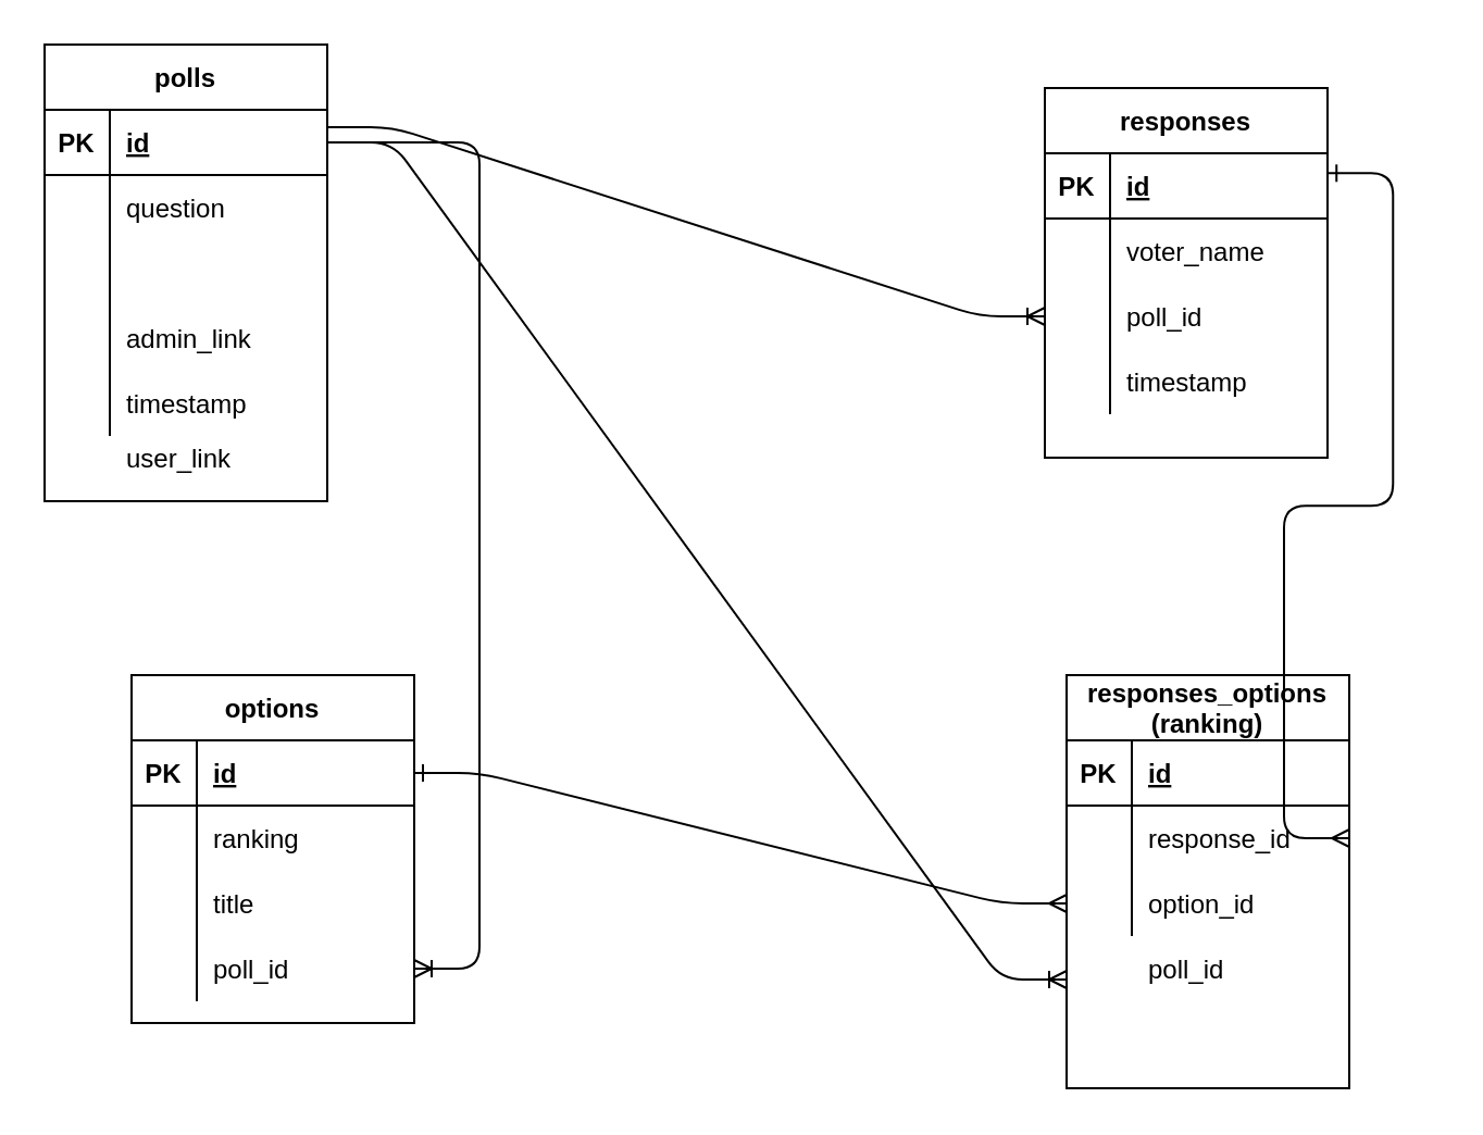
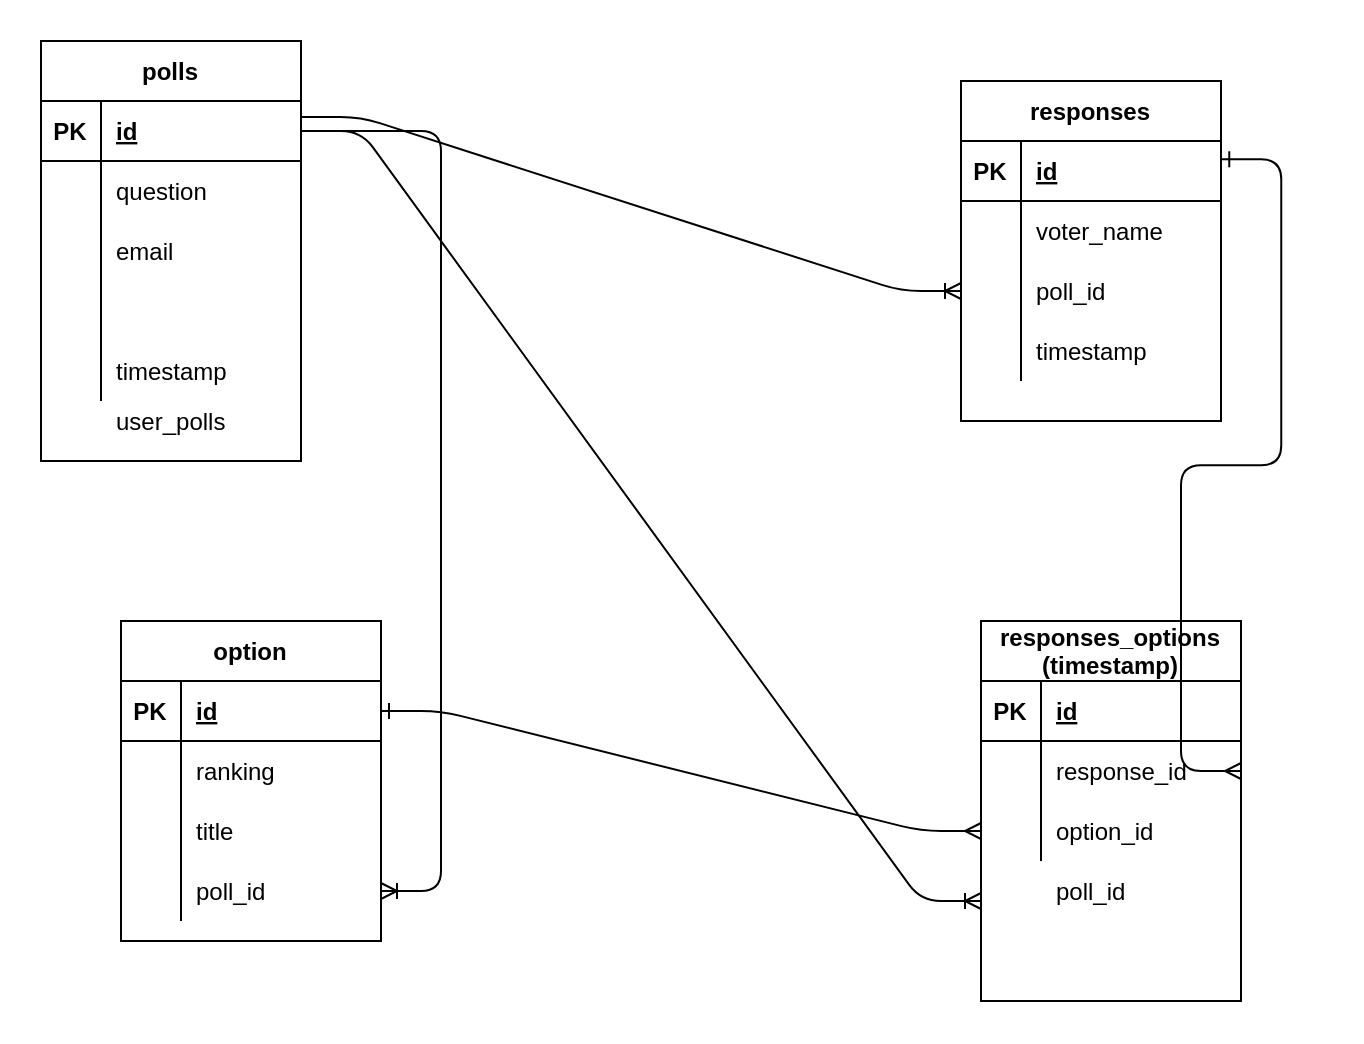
  <mxCell id="0" />
  <mxCell id="1" parent="0" />
  <mxCell id="2" value="polls" style="shape=table;startSize=30;container=1;collapsible=1;childLayout=tableLayout;fixedRows=1;rowLines=0;fontStyle=1;align=center;resizeLast=1;" parent="1" vertex="1"><mxGeometry x="20" y="20" width="130" height="210" as="geometry" /></mxCell>
  <mxCell id="3" value="" style="shape=partialRectangle;collapsible=0;dropTarget=0;pointerEvents=0;fillColor=none;top=0;left=0;bottom=1;right=0;points=[[0,0.5],[1,0.5]];portConstraint=eastwest;" parent="2" vertex="1"><mxGeometry y="30" width="130" height="30" as="geometry" /></mxCell>
  <mxCell id="4" value="PK" style="shape=partialRectangle;connectable=0;fillColor=none;top=0;left=0;bottom=0;right=0;fontStyle=1;overflow=hidden;" parent="3" vertex="1"><mxGeometry width="30" height="30" as="geometry" /></mxCell>
  <mxCell id="5" value="id" style="shape=partialRectangle;connectable=0;fillColor=none;top=0;left=0;bottom=0;right=0;align=left;spacingLeft=6;fontStyle=5;overflow=hidden;" parent="3" vertex="1"><mxGeometry x="30" width="100" height="30" as="geometry" /></mxCell>
  <mxCell id="6" value="" style="shape=partialRectangle;collapsible=0;dropTarget=0;pointerEvents=0;fillColor=none;top=0;left=0;bottom=0;right=0;points=[[0,0.5],[1,0.5]];portConstraint=eastwest;" parent="2" vertex="1"><mxGeometry y="60" width="130" height="30" as="geometry" /></mxCell>
  <mxCell id="7" value="" style="shape=partialRectangle;connectable=0;fillColor=none;top=0;left=0;bottom=0;right=0;editable=1;overflow=hidden;" parent="6" vertex="1"><mxGeometry width="30" height="30" as="geometry" /></mxCell>
  <mxCell id="8" value="question" style="shape=partialRectangle;connectable=0;fillColor=none;top=0;left=0;bottom=0;right=0;align=left;spacingLeft=6;overflow=hidden;" parent="6" vertex="1"><mxGeometry x="30" width="100" height="30" as="geometry" /></mxCell>
  <mxCell id="9" value="" style="shape=partialRectangle;collapsible=0;dropTarget=0;pointerEvents=0;fillColor=none;top=0;left=0;bottom=0;right=0;points=[[0,0.5],[1,0.5]];portConstraint=eastwest;" parent="2" vertex="1"><mxGeometry y="90" width="130" height="30" as="geometry" /></mxCell>
  <mxCell id="10" value="" style="shape=partialRectangle;connectable=0;fillColor=none;top=0;left=0;bottom=0;right=0;editable=1;overflow=hidden;" parent="9" vertex="1"><mxGeometry width="30" height="30" as="geometry" /></mxCell>
+ <mxCell id="11" value="email" style="shape=partialRectangle;connectable=0;fillColor=none;top=0;left=0;bottom=0;right=0;align=left;spacingLeft=6;overflow=hidden;" parent="9" vertex="1"><mxGeometry x="30" width="100" height="30" as="geometry" /></mxCell>
  <mxCell id="12" value="" style="shape=partialRectangle;collapsible=0;dropTarget=0;pointerEvents=0;fillColor=none;top=0;left=0;bottom=0;right=0;points=[[0,0.5],[1,0.5]];portConstraint=eastwest;" parent="2" vertex="1"><mxGeometry y="120" width="130" height="30" as="geometry" /></mxCell>
  <mxCell id="13" value="" style="shape=partialRectangle;connectable=0;fillColor=none;top=0;left=0;bottom=0;right=0;editable=1;overflow=hidden;" parent="12" vertex="1"><mxGeometry width="30" height="30" as="geometry" /></mxCell>
- <mxCell id="14" value="admin_link" style="shape=partialRectangle;connectable=0;fillColor=none;top=0;left=0;bottom=0;right=0;align=left;spacingLeft=6;overflow=hidden;" parent="12" vertex="1"><mxGeometry x="30" width="100" height="30" as="geometry" /></mxCell>
  <mxCell id="15" value="" style="shape=partialRectangle;collapsible=0;dropTarget=0;pointerEvents=0;fillColor=none;top=0;left=0;bottom=0;right=0;points=[[0,0.5],[1,0.5]];portConstraint=eastwest;" vertex="1" parent="2"><mxGeometry y="150" width="130" height="30" as="geometry" /></mxCell>
  <mxCell id="16" value="" style="shape=partialRectangle;connectable=0;fillColor=none;top=0;left=0;bottom=0;right=0;editable=1;overflow=hidden;" vertex="1" parent="15"><mxGeometry width="30" height="30" as="geometry" /></mxCell>
  <mxCell id="17" value="timestamp" style="shape=partialRectangle;connectable=0;fillColor=none;top=0;left=0;bottom=0;right=0;align=left;spacingLeft=6;overflow=hidden;" vertex="1" parent="15"><mxGeometry x="30" width="100" height="30" as="geometry" /></mxCell>
- <mxCell id="18" value="user_link" style="shape=partialRectangle;connectable=0;fillColor=none;top=0;left=0;bottom=0;right=0;align=left;spacingLeft=6;overflow=hidden;" parent="1" vertex="1"><mxGeometry x="50" y="200" width="100" height="20" as="geometry" /></mxCell>
- <mxCell id="19" value="options" style="shape=table;startSize=30;container=1;collapsible=1;childLayout=tableLayout;fixedRows=1;rowLines=0;fontStyle=1;align=center;resizeLast=1;" parent="1" vertex="1"><mxGeometry x="60" y="310" width="130" height="160" as="geometry" /></mxCell>
+ <mxCell id="18" value="user_polls" style="shape=partialRectangle;connectable=0;fillColor=none;top=0;left=0;bottom=0;right=0;align=left;spacingLeft=6;overflow=hidden;" parent="1" vertex="1"><mxGeometry x="50" y="200" width="100" height="20" as="geometry" /></mxCell>
+ <mxCell id="19" value="option" style="shape=table;startSize=30;container=1;collapsible=1;childLayout=tableLayout;fixedRows=1;rowLines=0;fontStyle=1;align=center;resizeLast=1;" parent="1" vertex="1"><mxGeometry x="60" y="310" width="130" height="160" as="geometry" /></mxCell>
  <mxCell id="20" value="" style="shape=partialRectangle;collapsible=0;dropTarget=0;pointerEvents=0;fillColor=none;top=0;left=0;bottom=1;right=0;points=[[0,0.5],[1,0.5]];portConstraint=eastwest;" parent="19" vertex="1"><mxGeometry y="30" width="130" height="30" as="geometry" /></mxCell>
  <mxCell id="21" value="PK" style="shape=partialRectangle;connectable=0;fillColor=none;top=0;left=0;bottom=0;right=0;fontStyle=1;overflow=hidden;" parent="20" vertex="1"><mxGeometry width="30" height="30" as="geometry" /></mxCell>
  <mxCell id="22" value="id" style="shape=partialRectangle;connectable=0;fillColor=none;top=0;left=0;bottom=0;right=0;align=left;spacingLeft=6;fontStyle=5;overflow=hidden;" parent="20" vertex="1"><mxGeometry x="30" width="100" height="30" as="geometry" /></mxCell>
  <mxCell id="23" value="" style="shape=partialRectangle;collapsible=0;dropTarget=0;pointerEvents=0;fillColor=none;top=0;left=0;bottom=0;right=0;points=[[0,0.5],[1,0.5]];portConstraint=eastwest;" parent="19" vertex="1"><mxGeometry y="60" width="130" height="30" as="geometry" /></mxCell>
  <mxCell id="24" value="" style="shape=partialRectangle;connectable=0;fillColor=none;top=0;left=0;bottom=0;right=0;editable=1;overflow=hidden;" parent="23" vertex="1"><mxGeometry width="30" height="30" as="geometry" /></mxCell>
  <mxCell id="25" value="ranking" style="shape=partialRectangle;connectable=0;fillColor=none;top=0;left=0;bottom=0;right=0;align=left;spacingLeft=6;overflow=hidden;" parent="23" vertex="1"><mxGeometry x="30" width="100" height="30" as="geometry" /></mxCell>
  <mxCell id="26" value="" style="shape=partialRectangle;collapsible=0;dropTarget=0;pointerEvents=0;fillColor=none;top=0;left=0;bottom=0;right=0;points=[[0,0.5],[1,0.5]];portConstraint=eastwest;" parent="19" vertex="1"><mxGeometry y="90" width="130" height="30" as="geometry" /></mxCell>
  <mxCell id="27" value="" style="shape=partialRectangle;connectable=0;fillColor=none;top=0;left=0;bottom=0;right=0;editable=1;overflow=hidden;" parent="26" vertex="1"><mxGeometry width="30" height="30" as="geometry" /></mxCell>
  <mxCell id="28" value="title" style="shape=partialRectangle;connectable=0;fillColor=none;top=0;left=0;bottom=0;right=0;align=left;spacingLeft=6;overflow=hidden;" parent="26" vertex="1"><mxGeometry x="30" width="100" height="30" as="geometry" /></mxCell>
  <mxCell id="29" value="" style="shape=partialRectangle;collapsible=0;dropTarget=0;pointerEvents=0;fillColor=none;top=0;left=0;bottom=0;right=0;points=[[0,0.5],[1,0.5]];portConstraint=eastwest;" parent="19" vertex="1"><mxGeometry y="120" width="130" height="30" as="geometry" /></mxCell>
  <mxCell id="30" value="" style="shape=partialRectangle;connectable=0;fillColor=none;top=0;left=0;bottom=0;right=0;editable=1;overflow=hidden;" parent="29" vertex="1"><mxGeometry width="30" height="30" as="geometry" /></mxCell>
  <mxCell id="31" value="poll_id" style="shape=partialRectangle;connectable=0;fillColor=none;top=0;left=0;bottom=0;right=0;align=left;spacingLeft=6;overflow=hidden;" parent="29" vertex="1"><mxGeometry x="30" width="100" height="30" as="geometry" /></mxCell>
  <mxCell id="32" value="responses" style="shape=table;startSize=30;container=1;collapsible=1;childLayout=tableLayout;fixedRows=1;rowLines=0;fontStyle=1;align=center;resizeLast=1;" parent="1" vertex="1"><mxGeometry x="480" y="40" width="130" height="170" as="geometry" /></mxCell>
  <mxCell id="33" value="" style="shape=partialRectangle;collapsible=0;dropTarget=0;pointerEvents=0;fillColor=none;top=0;left=0;bottom=1;right=0;points=[[0,0.5],[1,0.5]];portConstraint=eastwest;" parent="32" vertex="1"><mxGeometry y="30" width="130" height="30" as="geometry" /></mxCell>
  <mxCell id="34" value="PK" style="shape=partialRectangle;connectable=0;fillColor=none;top=0;left=0;bottom=0;right=0;fontStyle=1;overflow=hidden;" parent="33" vertex="1"><mxGeometry width="30" height="30" as="geometry" /></mxCell>
  <mxCell id="35" value="id" style="shape=partialRectangle;connectable=0;fillColor=none;top=0;left=0;bottom=0;right=0;align=left;spacingLeft=6;fontStyle=5;overflow=hidden;" parent="33" vertex="1"><mxGeometry x="30" width="100" height="30" as="geometry" /></mxCell>
  <mxCell id="36" value="" style="shape=partialRectangle;collapsible=0;dropTarget=0;pointerEvents=0;fillColor=none;top=0;left=0;bottom=0;right=0;points=[[0,0.5],[1,0.5]];portConstraint=eastwest;" parent="32" vertex="1"><mxGeometry y="60" width="130" height="30" as="geometry" /></mxCell>
  <mxCell id="37" value="" style="shape=partialRectangle;connectable=0;fillColor=none;top=0;left=0;bottom=0;right=0;editable=1;overflow=hidden;" parent="36" vertex="1"><mxGeometry width="30" height="30" as="geometry" /></mxCell>
  <mxCell id="38" value="voter_name" style="shape=partialRectangle;connectable=0;fillColor=none;top=0;left=0;bottom=0;right=0;align=left;spacingLeft=6;overflow=hidden;" parent="36" vertex="1"><mxGeometry x="30" width="100" height="30" as="geometry" /></mxCell>
  <mxCell id="39" value="" style="shape=partialRectangle;collapsible=0;dropTarget=0;pointerEvents=0;fillColor=none;top=0;left=0;bottom=0;right=0;points=[[0,0.5],[1,0.5]];portConstraint=eastwest;" parent="32" vertex="1"><mxGeometry y="90" width="130" height="30" as="geometry" /></mxCell>
  <mxCell id="40" value="poll_id" style="shape=partialRectangle;connectable=0;fillColor=none;top=0;left=0;bottom=0;right=0;align=left;spacingLeft=6;overflow=hidden;" parent="39" vertex="1"><mxGeometry x="30" width="100" height="30" as="geometry" /></mxCell>
  <mxCell id="41" value="" style="shape=partialRectangle;collapsible=0;dropTarget=0;pointerEvents=0;fillColor=none;top=0;left=0;bottom=0;right=0;points=[[0,0.5],[1,0.5]];portConstraint=eastwest;" vertex="1" parent="32"><mxGeometry y="120" width="130" height="30" as="geometry" /></mxCell>
  <mxCell id="42" value="" style="shape=partialRectangle;connectable=0;fillColor=none;top=0;left=0;bottom=0;right=0;editable=1;overflow=hidden;" vertex="1" parent="41"><mxGeometry width="30" height="30" as="geometry" /></mxCell>
  <mxCell id="43" value="timestamp" style="shape=partialRectangle;connectable=0;fillColor=none;top=0;left=0;bottom=0;right=0;align=left;spacingLeft=6;overflow=hidden;" vertex="1" parent="41"><mxGeometry x="30" width="100" height="30" as="geometry" /></mxCell>
- <mxCell id="44" value="responses_options&#10;(ranking)" style="shape=table;startSize=30;container=1;collapsible=1;childLayout=tableLayout;fixedRows=1;rowLines=0;fontStyle=1;align=center;resizeLast=1;" parent="1" vertex="1"><mxGeometry x="490" y="310" width="130" height="190" as="geometry" /></mxCell>
+ <mxCell id="44" value="responses_options&#10;(timestamp)" style="shape=table;startSize=30;container=1;collapsible=1;childLayout=tableLayout;fixedRows=1;rowLines=0;fontStyle=1;align=center;resizeLast=1;" parent="1" vertex="1"><mxGeometry x="490" y="310" width="130" height="190" as="geometry" /></mxCell>
  <mxCell id="45" value="" style="shape=partialRectangle;collapsible=0;dropTarget=0;pointerEvents=0;fillColor=none;top=0;left=0;bottom=1;right=0;points=[[0,0.5],[1,0.5]];portConstraint=eastwest;" parent="44" vertex="1"><mxGeometry y="30" width="130" height="30" as="geometry" /></mxCell>
  <mxCell id="46" value="PK" style="shape=partialRectangle;connectable=0;fillColor=none;top=0;left=0;bottom=0;right=0;fontStyle=1;overflow=hidden;" parent="45" vertex="1"><mxGeometry width="30" height="30" as="geometry" /></mxCell>
  <mxCell id="47" value="id" style="shape=partialRectangle;connectable=0;fillColor=none;top=0;left=0;bottom=0;right=0;align=left;spacingLeft=6;fontStyle=5;overflow=hidden;" parent="45" vertex="1"><mxGeometry x="30" width="100" height="30" as="geometry" /></mxCell>
  <mxCell id="48" value="" style="shape=partialRectangle;collapsible=0;dropTarget=0;pointerEvents=0;fillColor=none;top=0;left=0;bottom=0;right=0;points=[[0,0.5],[1,0.5]];portConstraint=eastwest;" parent="44" vertex="1"><mxGeometry y="60" width="130" height="30" as="geometry" /></mxCell>
  <mxCell id="49" value="" style="shape=partialRectangle;connectable=0;fillColor=none;top=0;left=0;bottom=0;right=0;editable=1;overflow=hidden;" parent="48" vertex="1"><mxGeometry width="30" height="30" as="geometry" /></mxCell>
  <mxCell id="50" value="response_id" style="shape=partialRectangle;connectable=0;fillColor=none;top=0;left=0;bottom=0;right=0;align=left;spacingLeft=6;overflow=hidden;" parent="48" vertex="1"><mxGeometry x="30" width="100" height="30" as="geometry" /></mxCell>
  <mxCell id="51" value="" style="shape=partialRectangle;collapsible=0;dropTarget=0;pointerEvents=0;fillColor=none;top=0;left=0;bottom=0;right=0;points=[[0,0.5],[1,0.5]];portConstraint=eastwest;" parent="44" vertex="1"><mxGeometry y="90" width="130" height="30" as="geometry" /></mxCell>
  <mxCell id="52" value="" style="shape=partialRectangle;connectable=0;fillColor=none;top=0;left=0;bottom=0;right=0;editable=1;overflow=hidden;" parent="51" vertex="1"><mxGeometry width="30" height="30" as="geometry" /></mxCell>
  <mxCell id="53" value="option_id" style="shape=partialRectangle;connectable=0;fillColor=none;top=0;left=0;bottom=0;right=0;align=left;spacingLeft=6;overflow=hidden;" parent="51" vertex="1"><mxGeometry x="30" width="100" height="30" as="geometry" /></mxCell>
  <mxCell id="54" value="" style="edgeStyle=entityRelationEdgeStyle;fontSize=12;html=1;endArrow=ERoneToMany;exitX=1;exitY=0.5;exitDx=0;exitDy=0;" parent="1" source="3" target="29" edge="1"><mxGeometry width="100" height="100" relative="1" as="geometry"><mxPoint x="180" y="160" as="sourcePoint" /><mxPoint x="250" y="290" as="targetPoint" /></mxGeometry></mxCell>
  <mxCell id="55" value="" style="edgeStyle=entityRelationEdgeStyle;fontSize=12;html=1;endArrow=ERoneToMany;exitX=0.999;exitY=0.267;exitDx=0;exitDy=0;exitPerimeter=0;entryX=0;entryY=0.5;entryDx=0;entryDy=0;" parent="1" source="3" target="39" edge="1"><mxGeometry width="100" height="100" relative="1" as="geometry"><mxPoint x="280" y="32.5" as="sourcePoint" /><mxPoint x="600" y="127.5" as="targetPoint" /></mxGeometry></mxCell>
  <mxCell id="56" value="" style="edgeStyle=entityRelationEdgeStyle;fontSize=12;html=1;endArrow=ERmany;startArrow=ERone;entryX=0;entryY=0.5;entryDx=0;entryDy=0;exitX=1;exitY=0.5;exitDx=0;exitDy=0;startFill=0;" parent="1" source="20" target="51" edge="1"><mxGeometry width="100" height="100" relative="1" as="geometry"><mxPoint x="380" y="165" as="sourcePoint" /><mxPoint x="440" y="200" as="targetPoint" /></mxGeometry></mxCell>
  <mxCell id="57" value="" style="edgeStyle=entityRelationEdgeStyle;fontSize=12;html=1;endArrow=ERmany;startArrow=ERone;entryX=1;entryY=0.5;entryDx=0;entryDy=0;startFill=0;exitX=1.001;exitY=0.305;exitDx=0;exitDy=0;exitPerimeter=0;" parent="1" target="48" edge="1" source="33"><mxGeometry width="100" height="100" relative="1" as="geometry"><mxPoint x="650" y="55" as="sourcePoint" /><mxPoint x="440" y="200" as="targetPoint" /></mxGeometry></mxCell>
  <mxCell id="58" value="poll_id" style="shape=partialRectangle;connectable=0;fillColor=none;top=0;left=0;bottom=0;right=0;align=left;spacingLeft=6;overflow=hidden;" parent="1" vertex="1"><mxGeometry x="520" y="430" width="140" height="30" as="geometry" /></mxCell>
  <mxCell id="59" value="" style="edgeStyle=entityRelationEdgeStyle;fontSize=12;html=1;endArrow=ERoneToMany;exitX=1;exitY=0.5;exitDx=0;exitDy=0;" parent="1" source="3" edge="1"><mxGeometry width="100" height="100" relative="1" as="geometry"><mxPoint x="110" y="30" as="sourcePoint" /><mxPoint x="490" y="450" as="targetPoint" /></mxGeometry></mxCell>
